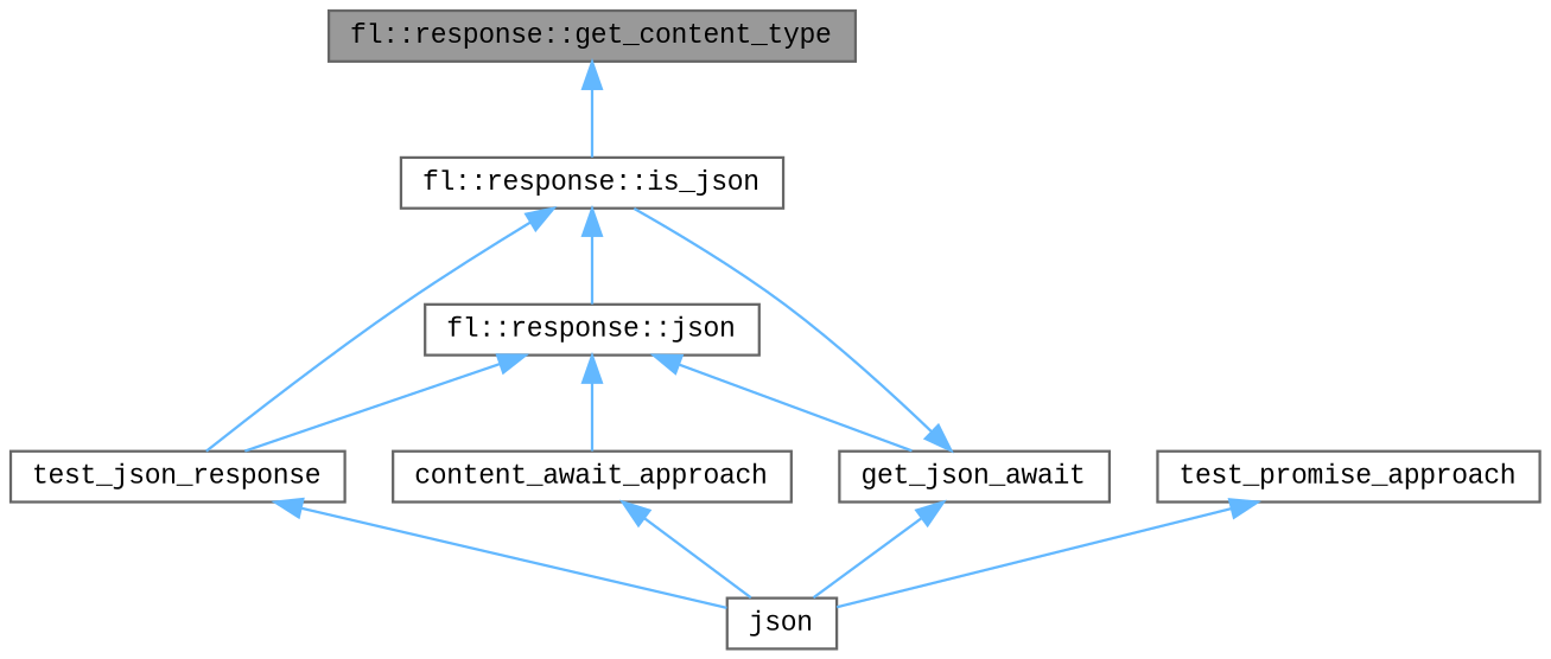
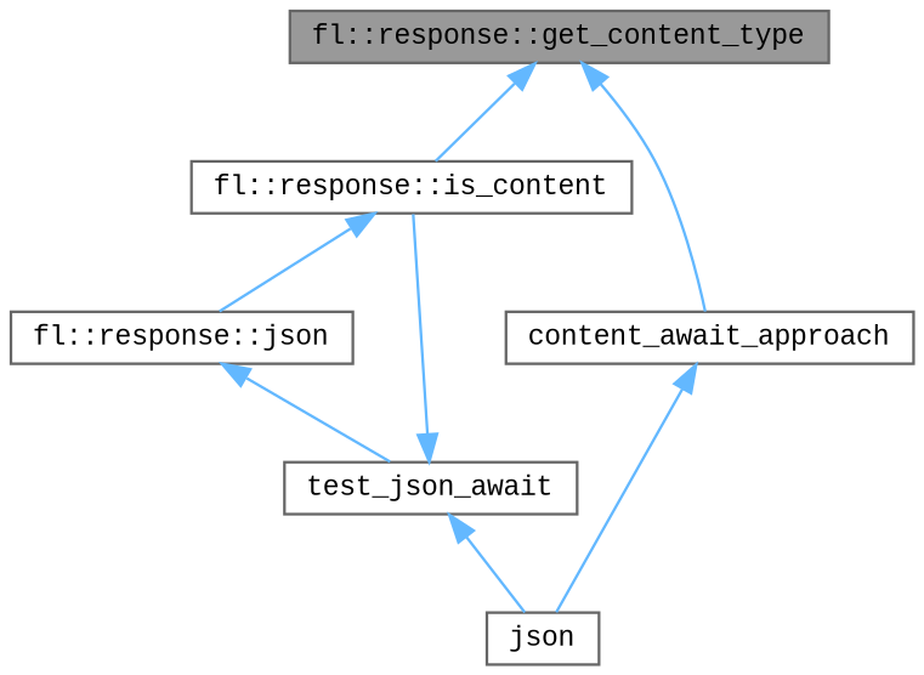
  digraph {
    fontname="Liberation Mono"
    rankdir=TB
    node [color=grey40 fillcolor=white fontname="Liberation Mono" fontsize=10 shape=box style=filled]
    edge [color=steelblue1 dir=back fontname="Liberation Mono" fontsize=10 labelfontname=Helvetica labelfontsize=10 style=solid]
    n1 [color=gray40 fillcolor=grey60 fontcolor=black height=0.2 label="fl::response::get_content_type" width=0.4]
-   n2 [height=0.2 label="fl::response::is_json" width=0.4]
+   n2 [height=0.2 label="fl::response::is_content" width=0.4]
    n3 [height=0.2 label=content_await_approach width=0.4]
    n4 [height=0.2 label="fl::response::json" width=0.4]
-   n5 [height=0.2 label=test_json_response width=0.4]
    n6 [height=0.2 label=json width=0.4]
-   n7 [height=0.2 label=test_promise_approach width=0.4]
-   n8 [height=0.2 label=get_json_await width=0.4]
+   n8 [height=0.2 label=test_json_await width=0.4]
    n1 -> n2
-   n4 -> n3
+   n1 -> n3
    n2 -> n4
-   n2 -> n5
    n3 -> n6
-   n4 -> n5
    n4 -> n8
-   n5 -> n6
-   n7 -> n6
    n8 -> n2
    n8 -> n6
  }
